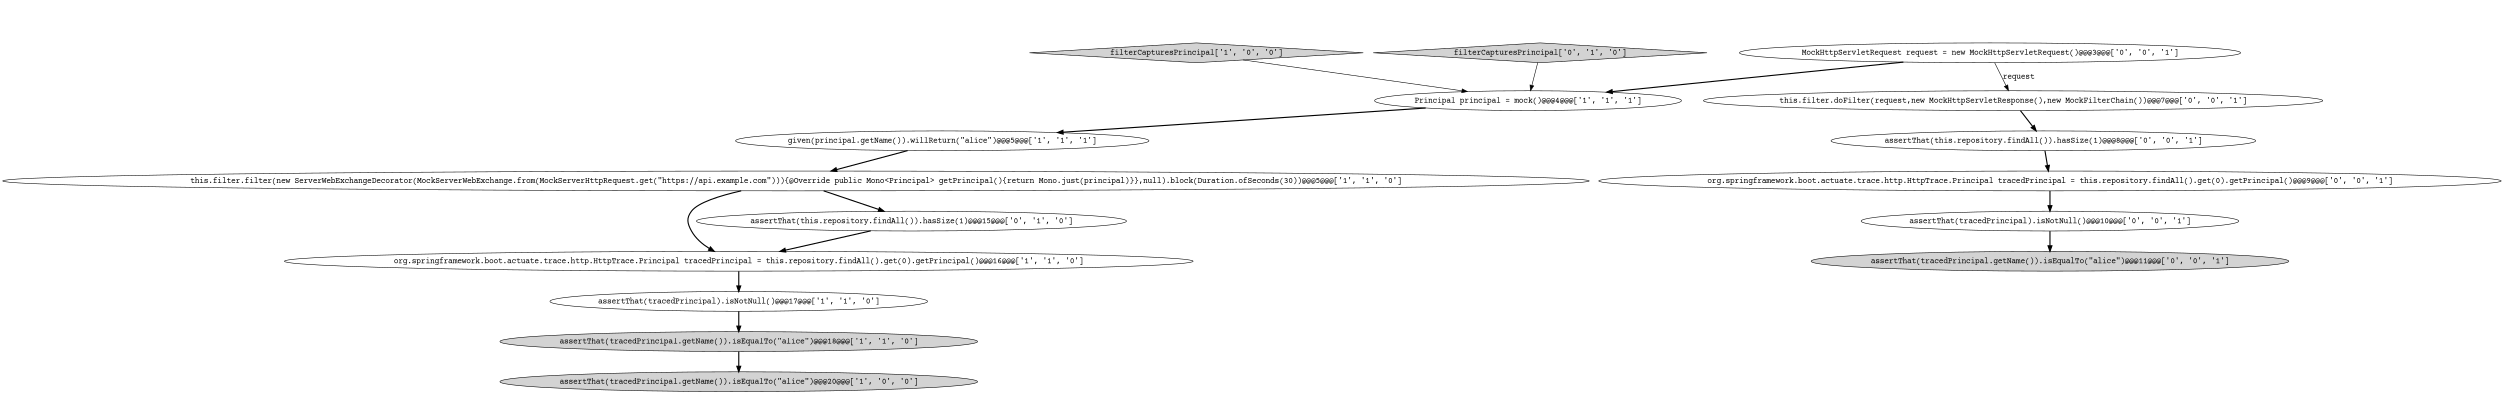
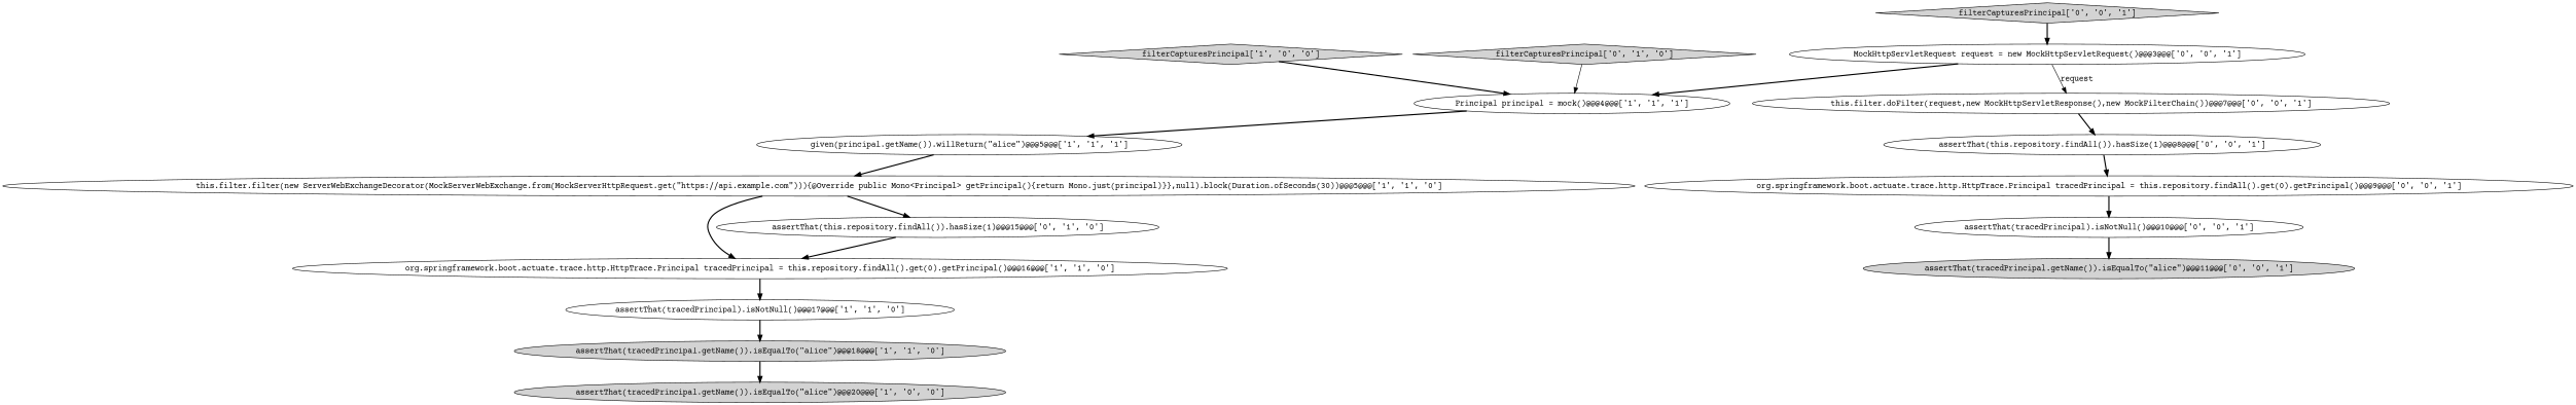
  digraph {
    fontname="Courier Prime"
    node [fillcolor=white fontname="Courier Prime" shape=ellipse style=filled]
    edge [fontname="Courier Prime" style=bold]
    n1 [label="given(principal.getName()).willReturn(\"alice\")@@@5@@@['1', '1', '1']"]
    n2 [label="this.filter.filter(new ServerWebExchangeDecorator(MockServerWebExchange.from(MockServerHttpRequest.get(\"https://api.example.com\"))){@Override public Mono<Principal> getPrincipal(){return Mono.just(principal)}},null).block(Duration.ofSeconds(30))@@@5@@@['1', '1', '0']"]
    n3 [label="org.springframework.boot.actuate.trace.http.HttpTrace.Principal tracedPrincipal = this.repository.findAll().get(0).getPrincipal()@@@16@@@['1', '1', '0']"]
    n4 [label="assertThat(this.repository.findAll()).hasSize(1)@@@15@@@['0', '1', '0']"]
    n5 [label="assertThat(tracedPrincipal).isNotNull()@@@17@@@['1', '1', '0']"]
    n6 [fillcolor=lightgray label="assertThat(tracedPrincipal.getName()).isEqualTo(\"alice\")@@@18@@@['1', '1', '0']"]
    n7 [fillcolor=lightgray label="assertThat(tracedPrincipal.getName()).isEqualTo(\"alice\")@@@20@@@['1', '0', '0']"]
    n8 [fillcolor=lightgray label="filterCapturesPrincipal['1', '0', '0']" shape=diamond]
    n9 [label="Principal principal = mock()@@@4@@@['1', '1', '1']"]
    n10 [label="assertThat(tracedPrincipal).isNotNull()@@@10@@@['0', '0', '1']"]
    n11 [fillcolor=lightgray label="assertThat(tracedPrincipal.getName()).isEqualTo(\"alice\")@@@11@@@['0', '0', '1']"]
    n12 [label="this.filter.doFilter(request,new MockHttpServletResponse(),new MockFilterChain())@@@7@@@['0', '0', '1']"]
    n13 [label="assertThat(this.repository.findAll()).hasSize(1)@@@8@@@['0', '0', '1']"]
    n14 [label="org.springframework.boot.actuate.trace.http.HttpTrace.Principal tracedPrincipal = this.repository.findAll().get(0).getPrincipal()@@@9@@@['0', '0', '1']"]
    n15 [fillcolor=lightgray label="filterCapturesPrincipal['0', '1', '0']" shape=diamond]
    n16 [label="MockHttpServletRequest request = new MockHttpServletRequest()@@@3@@@['0', '0', '1']"]
+   n17 [fillcolor=lightgray label="filterCapturesPrincipal['0', '0', '1']" shape=diamond]
    n1 -> n2
    n2 -> n3
    n2 -> n4
    n3 -> n5
    n4 -> n3
    n5 -> n6
    n6 -> n7
-   n8 -> n9 [style=solid]
+   n8 -> n9
    n9 -> n1
    n10 -> n11
    n12 -> n13
    n13 -> n14
    n14 -> n10
    n15 -> n9 [style=solid]
    n16 -> n9
    n16 -> n12 [label=request style=solid]
+   n17 -> n16
  }
